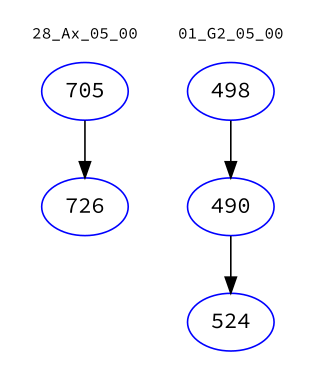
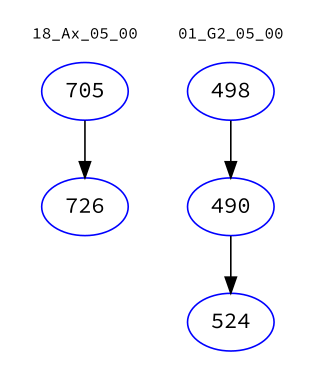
  digraph {
    fontname="Source Code Pro"
    node [color=blue fontname="Source Code Pro"]
    edge [color=black fontname="Source Code Pro"]
    n1 [label=705]
    n2 [label=726]
    n3 [label=498]
    n4 [label=490]
    n5 [label=524]
    subgraph cluster_1 {
      color=white
      fontsize=10
-     label="28_Ax_05_00"
+     label="18_Ax_05_00"
      n1
      n2
    }
    subgraph cluster_2 {
      color=white
      fontsize=10
      label="01_G2_05_00"
      n3
      n4
      n5
    }
    n1 -> n2
    n3 -> n4
    n4 -> n5
  }
